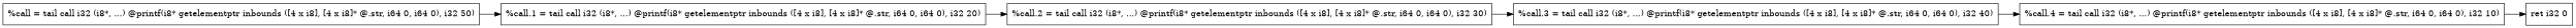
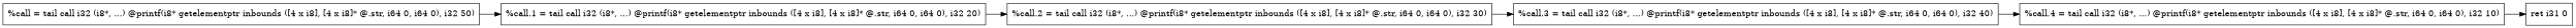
  digraph {
    rankdir=LR
    node [shape=record]
    n1 [label="  %call = tail call i32 (i8*, ...) @printf(i8* getelementptr inbounds ([4 x i8], [4 x i8]* @.str, i64 0, i64 0), i32 50)"]
    n2 [label="  %call.1 = tail call i32 (i8*, ...) @printf(i8* getelementptr inbounds ([4 x i8], [4 x i8]* @.str, i64 0, i64 0), i32 20)"]
    n3 [label="  %call.2 = tail call i32 (i8*, ...) @printf(i8* getelementptr inbounds ([4 x i8], [4 x i8]* @.str, i64 0, i64 0), i32 30)"]
    n4 [label="  %call.3 = tail call i32 (i8*, ...) @printf(i8* getelementptr inbounds ([4 x i8], [4 x i8]* @.str, i64 0, i64 0), i32 40)"]
    n5 [label="  %call.4 = tail call i32 (i8*, ...) @printf(i8* getelementptr inbounds ([4 x i8], [4 x i8]* @.str, i64 0, i64 0), i32 10)"]
-   n6 [label="  ret i32 0"]
+   n6 [label="ret i31 0"]
    n1 -> n2
    n2 -> n3
    n3 -> n4
    n4 -> n5
    n5 -> n6
  }
